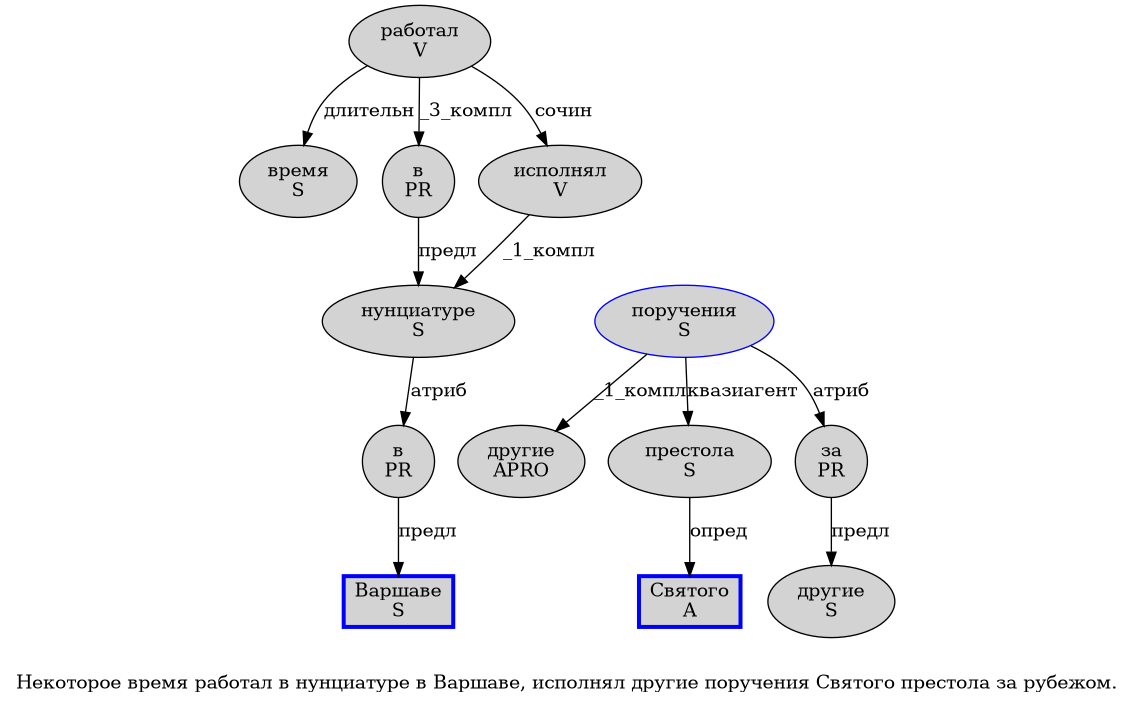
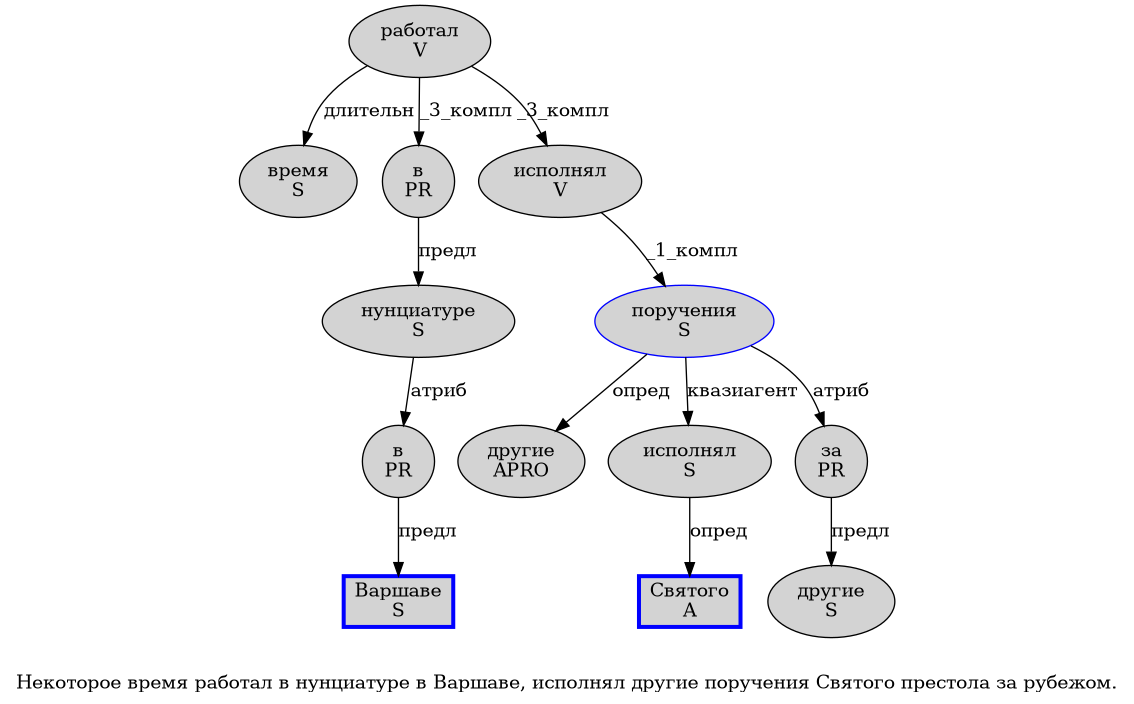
  digraph {
    label="Некоторое время работал в нунциатуре в Варшаве, исполнял другие поручения Святого престола за рубежом."
    node [fillcolor=lightgray penwidth=1 shape=ellipse style=filled]
    n1 [label="время\nS"]
    n2 [label="работал\nV"]
    n3 [label="в\nPR"]
    n4 [label="исполнял\nV"]
    n5 [label="нунциатуре\nS"]
    n6 [color=blue label="поручения\nS"]
    n7 [label="в\nPR"]
    n8 [color=blue label="Варшаве\nS" penwidth=3 shape=box]
    n9 [label="другие\nAPRO"]
-   n10 [label="престола\nS"]
+   n10 [label="исполнял\nS"]
    n11 [label="за\nPR"]
    n12 [color=blue label="Святого\nA" penwidth=3 shape=box]
    n13 [label="другие\nS"]
    n2 -> n1 [label="длительн"]
    n2 -> n3 [label="_3_компл"]
-   n2 -> n4 [label="сочин"]
+   n2 -> n4 [label="_3_компл"]
    n3 -> n5 [label="предл"]
-   n4 -> n5 [label="_1_компл"]
+   n4 -> n6 [label="_1_компл"]
    n5 -> n7 [label="атриб"]
-   n6 -> n9 [label="_1_компл"]
+   n6 -> n9 [label="опред"]
    n6 -> n10 [label="квазиагент"]
    n6 -> n11 [label="атриб"]
    n7 -> n8 [label="предл"]
    n10 -> n12 [label="опред"]
    n11 -> n13 [label="предл"]
  }
